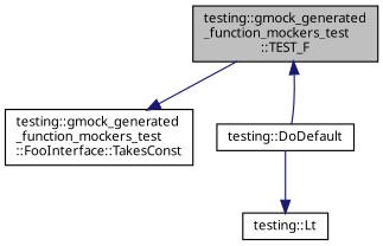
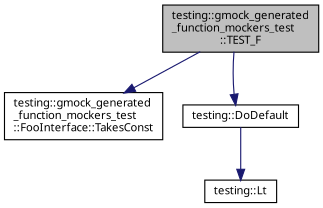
  digraph {
    fontname="Noto Sans"
    rankdir=TB
    node [color=black fillcolor=white fontname="Noto Sans" fontsize=10 shape=record style=filled]
    edge [color=midnightblue fontname="Noto Sans" fontsize=10 labelfontname=Helvetica labelfontsize=10 style=solid]
    n1 [fillcolor=grey75 fontcolor=black height=0.2 label="testing::gmock_generated\l_function_mockers_test\l::TEST_F" width=0.4]
    n2 [height=0.2 label="testing::gmock_generated\l_function_mockers_test\l::FooInterface::TakesConst" width=0.4]
    n3 [height=0.2 label="testing::DoDefault" width=0.4]
    n4 [height=0.2 label="testing::Lt" width=0.4]
    n1 -> n2
-   n3 -> n1
+   n1 -> n3
    n3 -> n4
  }
